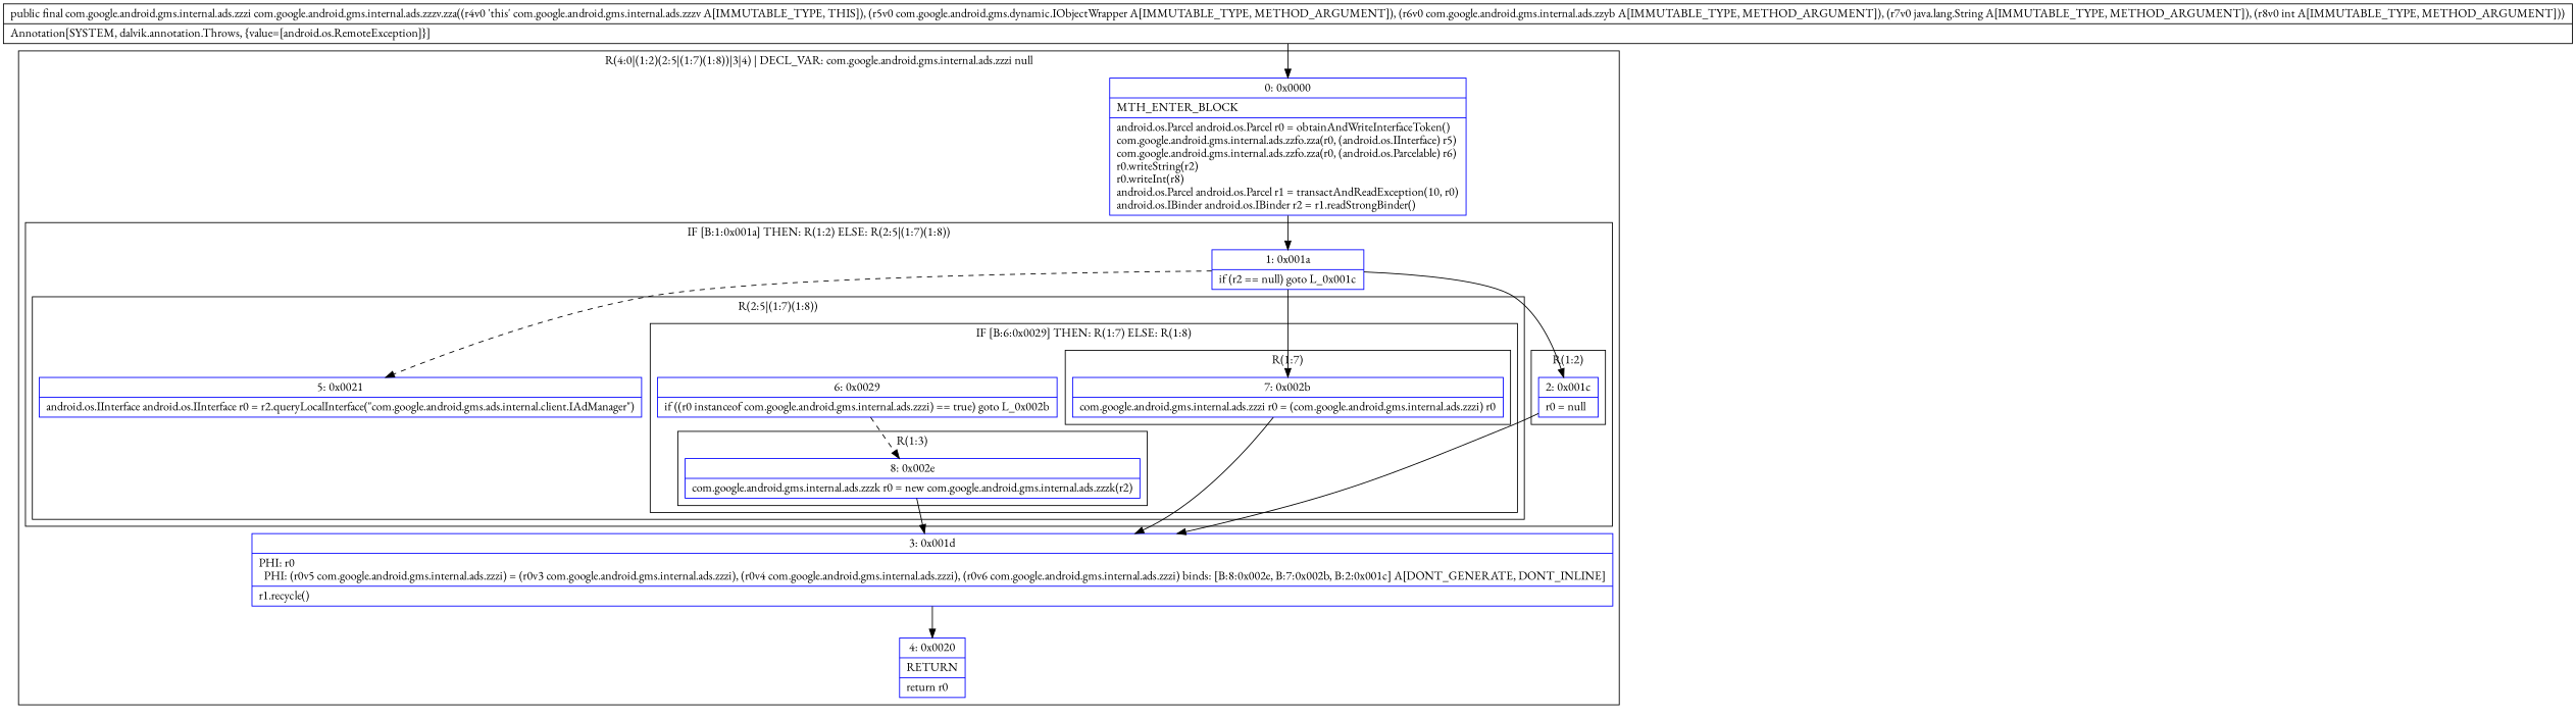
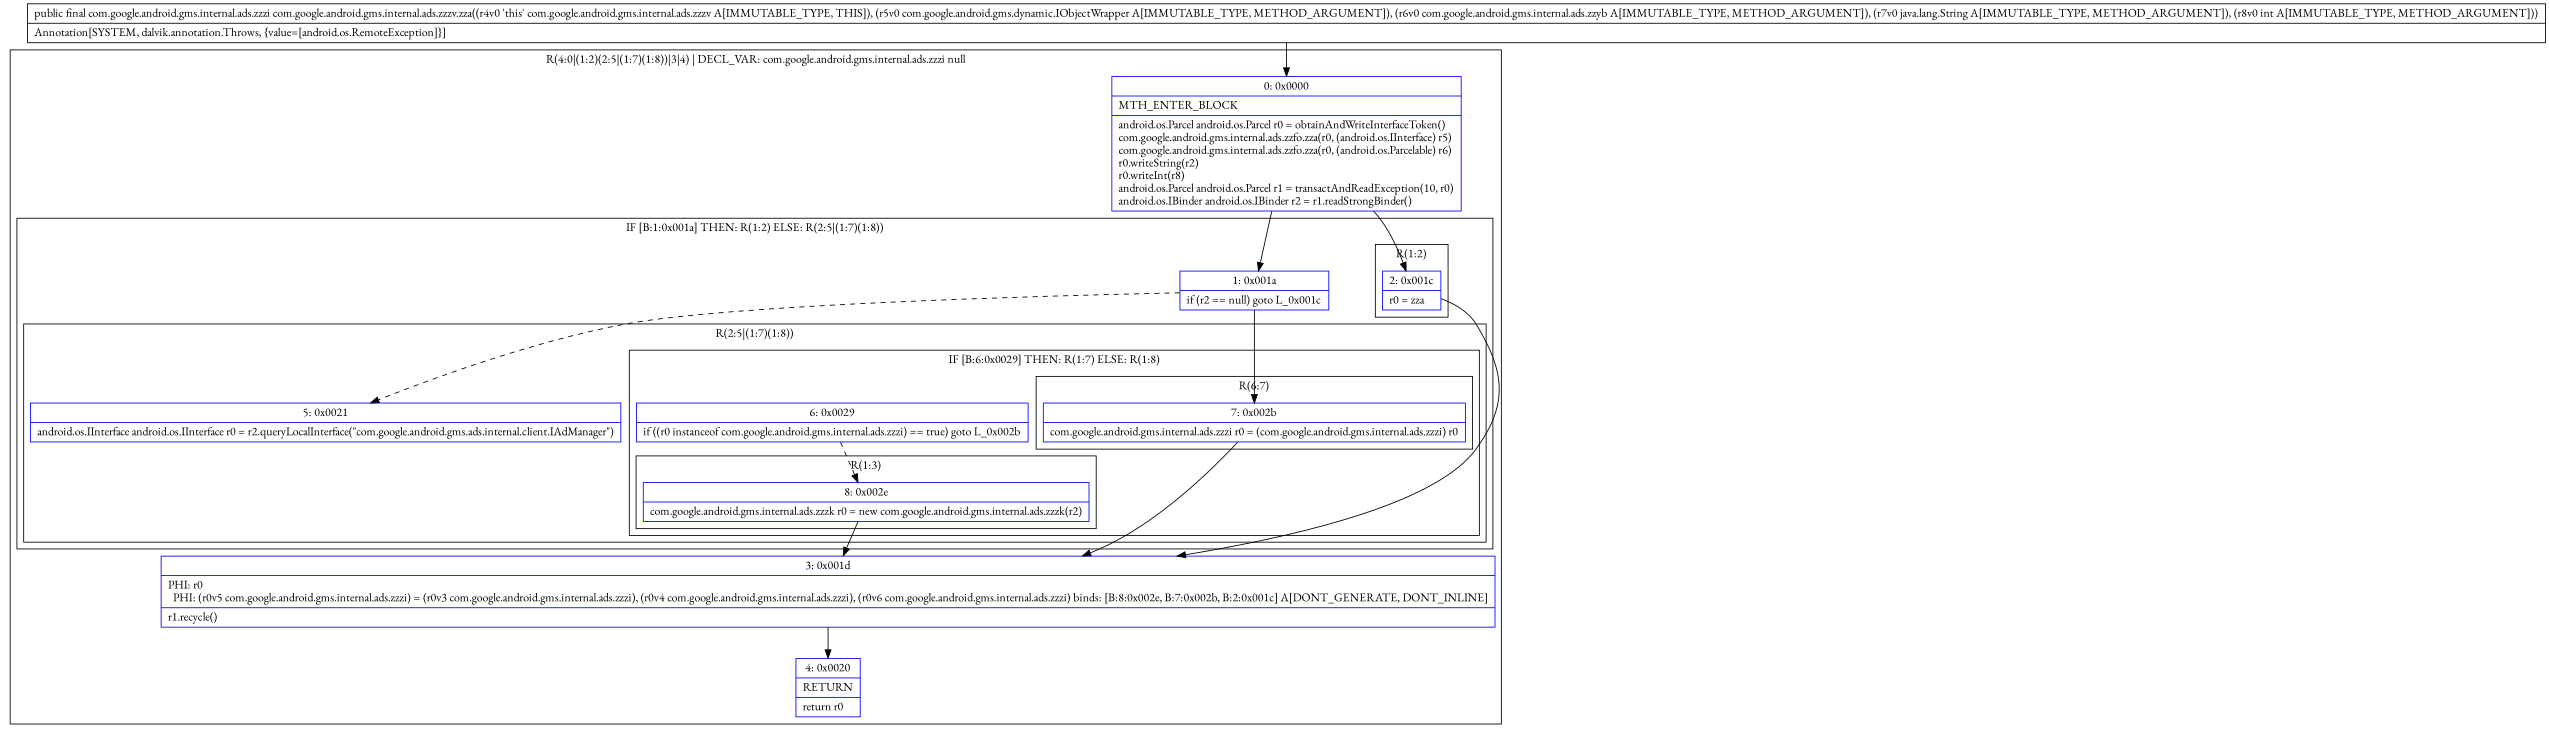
  digraph {
    fontname="EB Garamond"
    node [color=blue fontname="EB Garamond" shape=record]
    edge [fontname="EB Garamond"]
-   n1 [label="{2\:\ 0x001c|r0 = null\l}"]
+   n1 [label="{2\:\ 0x001c|r0 = zza\l}"]
    n2 [label="{7\:\ 0x002b|com.google.android.gms.internal.ads.zzzi r0 = (com.google.android.gms.internal.ads.zzzi) r0\l}"]
    n3 [label="{8\:\ 0x002e|com.google.android.gms.internal.ads.zzzk r0 = new com.google.android.gms.internal.ads.zzzk(r2)\l}"]
    n4 [label="{6\:\ 0x0029|if ((r0 instanceof com.google.android.gms.internal.ads.zzzi) == true) goto L_0x002b\l}"]
    n5 [label="{5\:\ 0x0021|android.os.IInterface android.os.IInterface r0 = r2.queryLocalInterface(\"com.google.android.gms.ads.internal.client.IAdManager\")\l}"]
    n6 [label="{1\:\ 0x001a|if (r2 == null) goto L_0x001c\l}"]
    n7 [label="{0\:\ 0x0000|MTH_ENTER_BLOCK\l|android.os.Parcel android.os.Parcel r0 = obtainAndWriteInterfaceToken()\lcom.google.android.gms.internal.ads.zzfo.zza(r0, (android.os.IInterface) r5)\lcom.google.android.gms.internal.ads.zzfo.zza(r0, (android.os.Parcelable) r6)\lr0.writeString(r2)\lr0.writeInt(r8)\landroid.os.Parcel android.os.Parcel r1 = transactAndReadException(10, r0)\landroid.os.IBinder android.os.IBinder r2 = r1.readStrongBinder()\l}"]
    n8 [label="{3\:\ 0x001d|PHI: r0 \l  PHI: (r0v5 com.google.android.gms.internal.ads.zzzi) = (r0v3 com.google.android.gms.internal.ads.zzzi), (r0v4 com.google.android.gms.internal.ads.zzzi), (r0v6 com.google.android.gms.internal.ads.zzzi) binds: [B:8:0x002e, B:7:0x002b, B:2:0x001c] A[DONT_GENERATE, DONT_INLINE]\l|r1.recycle()\l}"]
    n9 [label="{4\:\ 0x0020|RETURN\l|return r0\l}"]
    n10 [label="{public final com.google.android.gms.internal.ads.zzzi com.google.android.gms.internal.ads.zzzv.zza((r4v0 'this' com.google.android.gms.internal.ads.zzzv A[IMMUTABLE_TYPE, THIS]), (r5v0 com.google.android.gms.dynamic.IObjectWrapper A[IMMUTABLE_TYPE, METHOD_ARGUMENT]), (r6v0 com.google.android.gms.internal.ads.zzyb A[IMMUTABLE_TYPE, METHOD_ARGUMENT]), (r7v0 java.lang.String A[IMMUTABLE_TYPE, METHOD_ARGUMENT]), (r8v0 int A[IMMUTABLE_TYPE, METHOD_ARGUMENT]))  | Annotation[SYSTEM, dalvik.annotation.Throws, \{value=[android.os.RemoteException]\}]\l}" color=""]
    subgraph cluster_1 {
      label="R(4:0|(1:2)(2:5|(1:7)(1:8))|3|4) | DECL_VAR: com.google.android.gms.internal.ads.zzzi null\l"
      n7
      n8
      n9
      subgraph cluster_2 {
        label="IF [B:1:0x001a] THEN: R(1:2) ELSE: R(2:5|(1:7)(1:8))"
        n6
        subgraph cluster_3 {
          label="R(1:2)"
          n1
        }
        subgraph cluster_4 {
          label="R(2:5|(1:7)(1:8))"
          n5
          subgraph cluster_5 {
            label="IF [B:6:0x0029] THEN: R(1:7) ELSE: R(1:8)"
            n4
            subgraph cluster_6 {
-             label="R(1:7)"
+             label="R(6:7)"
              n2
            }
            subgraph cluster_7 {
              label="R(1:3)"
              n3
            }
          }
        }
      }
    }
    n1 -> n8
    n2 -> n8
    n3 -> n8
    n4 -> n3 [style=dashed]
-   n6 -> n1
+   n7 -> n1
    n6 -> n2
    n6 -> n5 [style=dashed]
    n7 -> n6
    n8 -> n9
    n10 -> n7
  }
